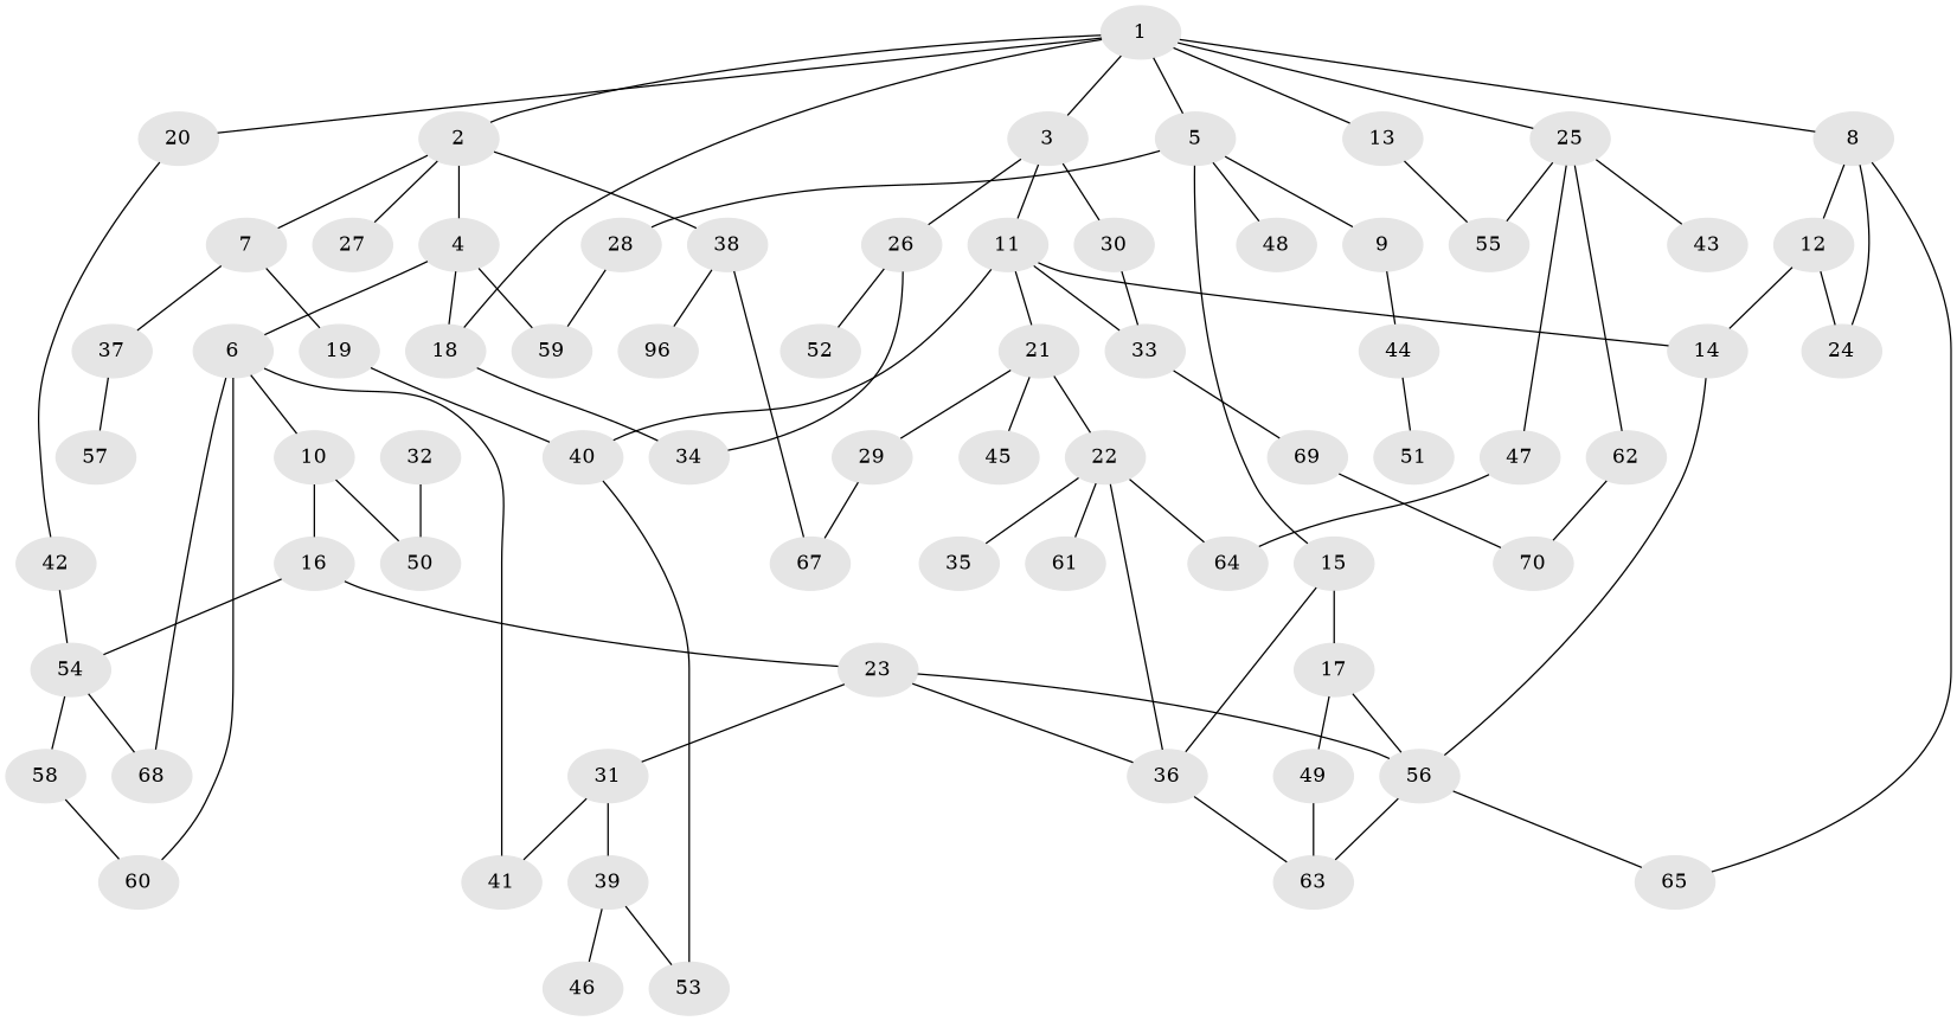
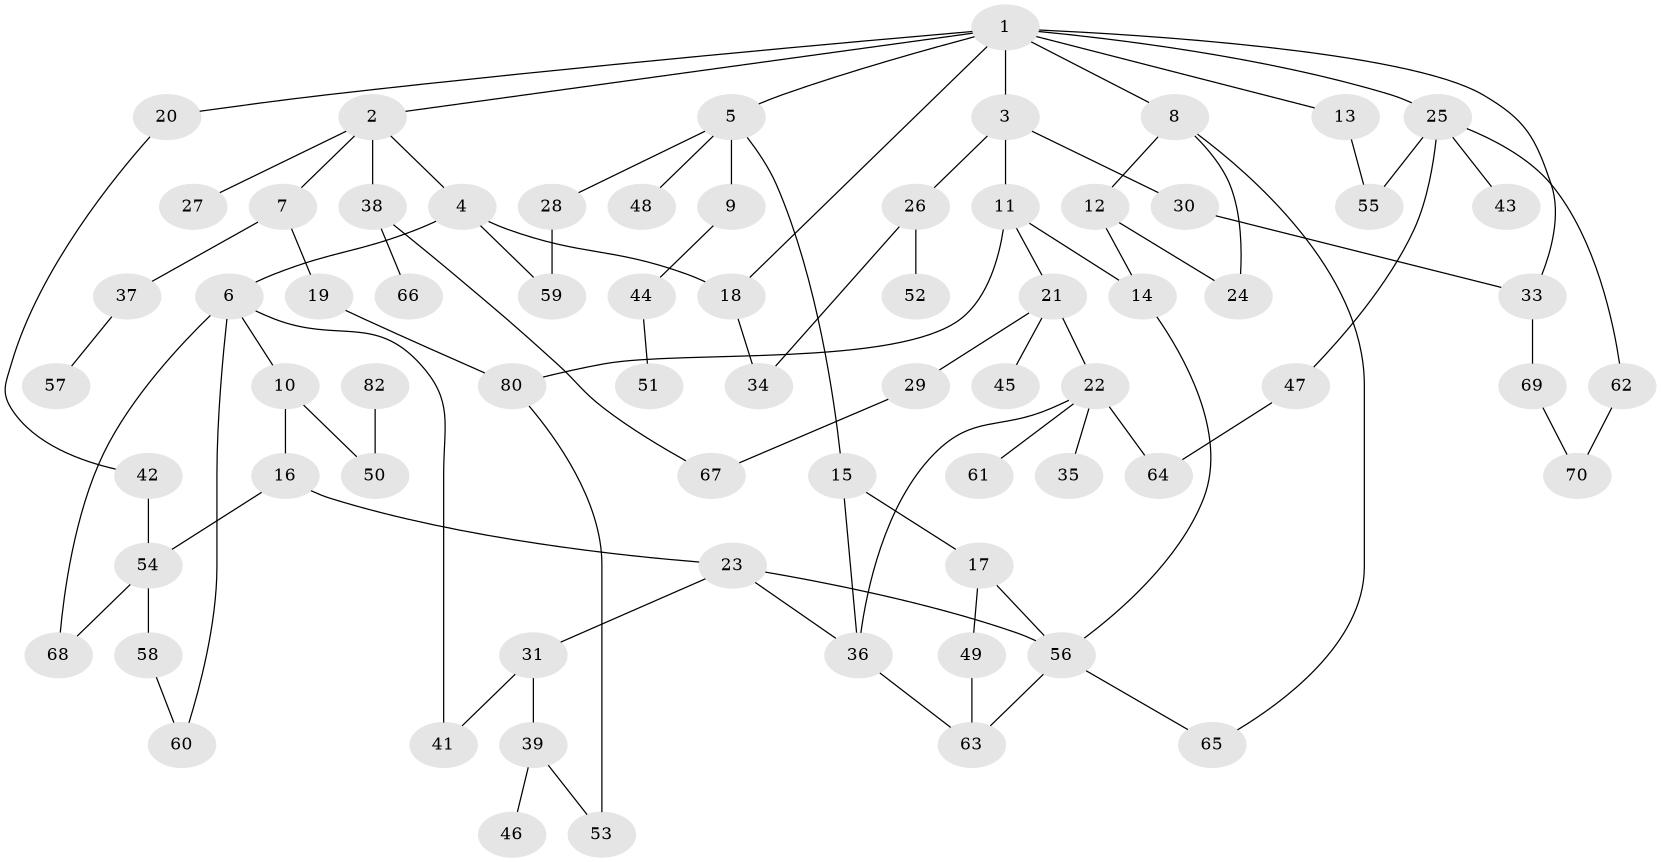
  graph {
    node [color=gray90 style=filled]
    1
    2
    3
    5
    8
    13
    18
    20
    25
    33
    4
    7
    27
    38
    11
    26
    30
    9
    15
    28
    48
    12
    24
    65
    55
    34
    42
    43
    47
    62
    69
    6
    59
    37
    19
    67
-   66 [label=96]
+   66
    14
    21
-   40
+   40 [label=80]
    52
    10
    41
    60
    68
    57
    44
    17
    36
    16
    50
    51
    23
    54
    56
    22
    29
    45
    53
    63
    49
    31
    58
    61
    35
    64
-   32
+   32 [label=82]
    39
    70
    46
    1 -- 2
    1 -- 3
    1 -- 5
    1 -- 8
    1 -- 13
    1 -- 18
    1 -- 20
    1 -- 25
-   11 -- 33
+   1 -- 33
    2 -- 4
    2 -- 7
    2 -- 27
    2 -- 38
    3 -- 11
    3 -- 26
    3 -- 30
    5 -- 9
    5 -- 15
    5 -- 28
    5 -- 48
    8 -- 12
    8 -- 24
    8 -- 65
    13 -- 55
    18 -- 34
    20 -- 42
    25 -- 55
    25 -- 43
    25 -- 47
    25 -- 62
    33 -- 69
    4 -- 18
    4 -- 6
    4 -- 59
    7 -- 37
    7 -- 19
    38 -- 67
    38 -- 66
    11 -- 14
    11 -- 21
    11 -- 40
    26 -- 34
    26 -- 52
    30 -- 33
    9 -- 44
    15 -- 17
    15 -- 36
    28 -- 59
    12 -- 24
    12 -- 14
    42 -- 54
    47 -- 64
    62 -- 70
    69 -- 70
    6 -- 10
    6 -- 41
    6 -- 60
    6 -- 68
    37 -- 57
    19 -- 40
    14 -- 56
    21 -- 22
    21 -- 29
    21 -- 45
    40 -- 53
    10 -- 16
    10 -- 50
    44 -- 51
    17 -- 56
    17 -- 49
    36 -- 63
    16 -- 23
    16 -- 54
    23 -- 36
    23 -- 56
    23 -- 31
    54 -- 68
    54 -- 58
    56 -- 65
    56 -- 63
    22 -- 36
    22 -- 61
    22 -- 35
    22 -- 64
    29 -- 67
    49 -- 63
    31 -- 41
    31 -- 39
    58 -- 60
    32 -- 50
    39 -- 53
    39 -- 46
  }
